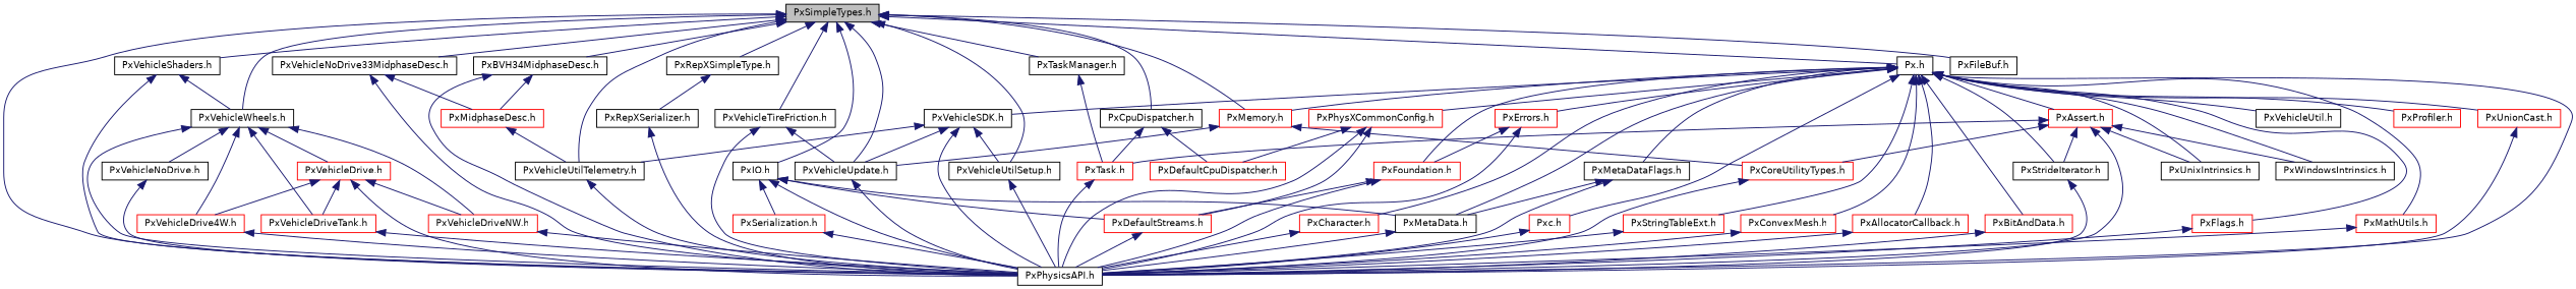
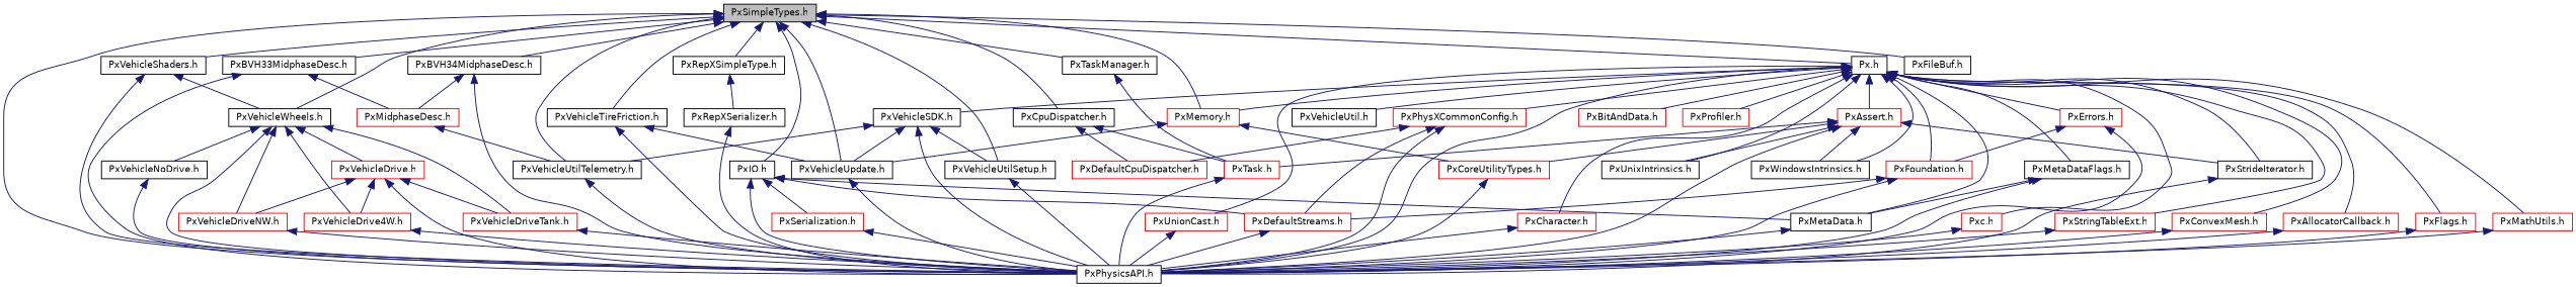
  digraph {
    node [color=black fillcolor=white fontname=Helvetica fontsize=10 shape=record style=filled]
    edge [color=midnightblue dir=back fontname=Helvetica fontsize=10 labelfontname=Helvetica labelfontsize=10 style=solid]
    n1 [fillcolor=grey75 fontcolor=black height=0.2 label="PxSimpleTypes.h" width=0.4]
-   n2 [height=0.2 label="PxVehicleNoDrive33MidphaseDesc.h" width=0.4]
+   n2 [height=0.2 label="PxBVH33MidphaseDesc.h" width=0.4]
    n3 [height=0.2 label="PxPhysicsAPI.h" width=0.4]
    n4 [height=0.2 label="PxBVH34MidphaseDesc.h" width=0.4]
    n5 [height=0.2 label="PxRepXSimpleType.h" width=0.4]
    n6 [height=0.2 label="PxFileBuf.h" width=0.4]
    n7 [height=0.2 label="PxVehicleShaders.h" width=0.4]
    n8 [height=0.2 label="PxVehicleWheels.h" width=0.4]
    n9 [height=0.2 label="PxVehicleTireFriction.h" width=0.4]
    n10 [height=0.2 label="PxVehicleUpdate.h" width=0.4]
    n11 [height=0.2 label="PxVehicleUtilSetup.h" width=0.4]
    n12 [height=0.2 label="PxVehicleUtilTelemetry.h" width=0.4]
    n13 [height=0.2 label="PxCpuDispatcher.h" width=0.4]
    n14 [height=0.2 label="PxTaskManager.h" width=0.4]
    n15 [height=0.2 label="Px.h" width=0.4]
    n16 [color=red height=0.2 label="PxMemory.h" width=0.4]
    n17 [height=0.2 label="PxIO.h" width=0.4]
    n18 [color=red height=0.2 label="PxMidphaseDesc.h" width=0.4]
    n19 [height=0.2 label="PxRepXSerializer.h" width=0.4]
    n20 [color=red height=0.2 label="PxVehicleDrive.h" width=0.4]
    n21 [color=red height=0.2 label="PxVehicleDrive4W.h" width=0.4]
    n22 [color=red height=0.2 label="PxVehicleDriveTank.h" width=0.4]
    n23 [color=red height=0.2 label="PxVehicleDriveNW.h" width=0.4]
    n24 [height=0.2 label="PxVehicleNoDrive.h" width=0.4]
    n25 [color=red height=0.2 label="PxDefaultCpuDispatcher.h" width=0.4]
    n26 [color=red height=0.2 label="PxTask.h" width=0.4]
    n27 [color=red height=0.2 label="PxCharacter.h" width=0.4]
    n28 [height=0.2 label="PxMetaData.h" width=0.4]
    n29 [height=0.2 label="PxMetaDataFlags.h" width=0.4]
    n30 [color=red height=0.2 label="PxPhysXCommonConfig.h" width=0.4]
    n31 [color=red height=0.2 label="Pxc.h" width=0.4]
    n32 [color=red height=0.2 label="PxStringTableExt.h" width=0.4]
    n33 [color=red height=0.2 label="PxConvexMesh.h" width=0.4]
    n34 [color=red height=0.2 label="PxFoundation.h" width=0.4]
    n35 [height=0.2 label="PxVehicleSDK.h" width=0.4]
    n36 [height=0.2 label="PxVehicleUtil.h" width=0.4]
    n37 [color=red height=0.2 label="PxAllocatorCallback.h" width=0.4]
    n38 [color=red height=0.2 label="PxAssert.h" width=0.4]
    n39 [height=0.2 label="PxStrideIterator.h" width=0.4]
    n40 [height=0.2 label="PxUnixIntrinsics.h" width=0.4]
    n41 [height=0.2 label="PxWindowsIntrinsics.h" width=0.4]
    n42 [color=red height=0.2 label="PxBitAndData.h" width=0.4]
    n43 [color=red height=0.2 label="PxErrors.h" width=0.4]
    n44 [color=red height=0.2 label="PxFlags.h" width=0.4]
    n45 [color=red height=0.2 label="PxMathUtils.h" width=0.4]
    n46 [color=red height=0.2 label="PxProfiler.h" width=0.4]
    n47 [color=red height=0.2 label="PxUnionCast.h" width=0.4]
    n48 [color=red height=0.2 label="PxCoreUtilityTypes.h" width=0.4]
    n49 [color=red height=0.2 label="PxDefaultStreams.h" width=0.4]
    n50 [color=red height=0.2 label="PxSerialization.h" width=0.4]
    n1 -> n2
    n1 -> n3
    n1 -> n4
    n1 -> n5
    n1 -> n6
    n1 -> n7
    n1 -> n8
    n1 -> n9
    n1 -> n10
    n1 -> n11
    n1 -> n12
    n1 -> n13
    n1 -> n14
    n1 -> n15
    n1 -> n16
    n1 -> n17
    n2 -> n3
    n2 -> n18
    n4 -> n3
    n4 -> n18
    n5 -> n19
    n7 -> n3
    n7 -> n8
    n8 -> n3
    n8 -> n20
    n8 -> n21
    n8 -> n22
    n8 -> n23
    n8 -> n24
    n9 -> n3
    n9 -> n10
    n10 -> n3
    n11 -> n3
    n12 -> n3
    n13 -> n25
    n13 -> n26
    n14 -> n26
    n15 -> n3
    n15 -> n16
    n15 -> n27
    n15 -> n28
    n15 -> n29
    n15 -> n30
    n15 -> n31
    n15 -> n32
    n15 -> n33
    n15 -> n34
    n15 -> n35
    n15 -> n36
    n15 -> n37
    n15 -> n38
    n15 -> n39
    n15 -> n40
    n15 -> n41
    n15 -> n42
    n15 -> n43
    n15 -> n44
    n15 -> n45
    n15 -> n46
    n15 -> n47
    n16 -> n10
    n16 -> n48
    n17 -> n3
    n17 -> n28
    n17 -> n49
    n17 -> n50
    n18 -> n12
    n19 -> n3
    n20 -> n3
    n20 -> n21
    n20 -> n22
    n20 -> n23
    n21 -> n3
    n22 -> n3
    n23 -> n3
    n24 -> n3
    n26 -> n3
    n27 -> n3
    n28 -> n3
    n29 -> n3
    n29 -> n28
    n30 -> n3
    n30 -> n25
    n30 -> n49
    n31 -> n3
    n32 -> n3
    n33 -> n3
    n34 -> n3
    n34 -> n49
    n35 -> n3
    n35 -> n10
    n35 -> n11
    n35 -> n12
    n37 -> n3
    n38 -> n3
    n38 -> n26
    n38 -> n39
    n38 -> n40
    n38 -> n41
    n38 -> n48
    n39 -> n3
-   n42 -> n3
    n43 -> n3
    n43 -> n34
    n44 -> n3
    n45 -> n3
    n47 -> n3
    n48 -> n3
    n49 -> n3
    n50 -> n3
  }
